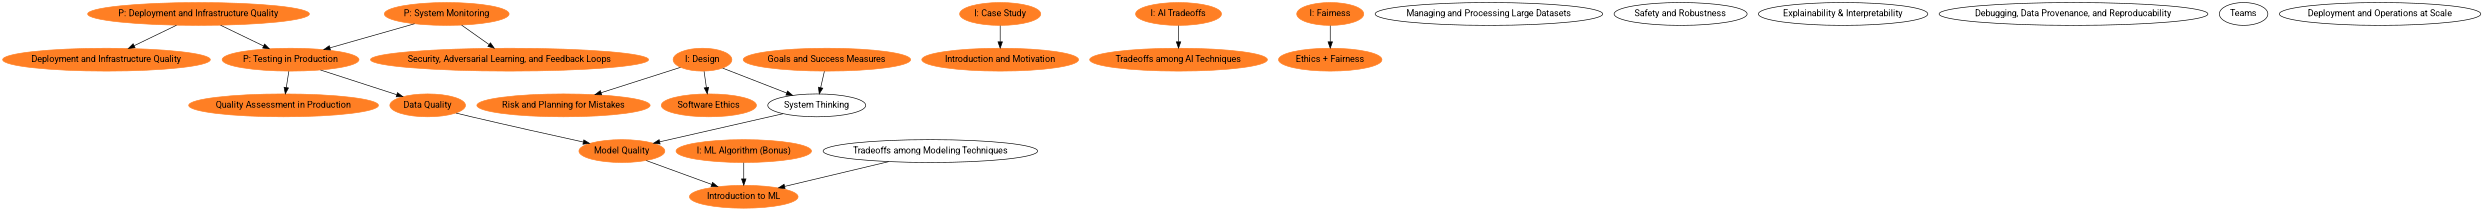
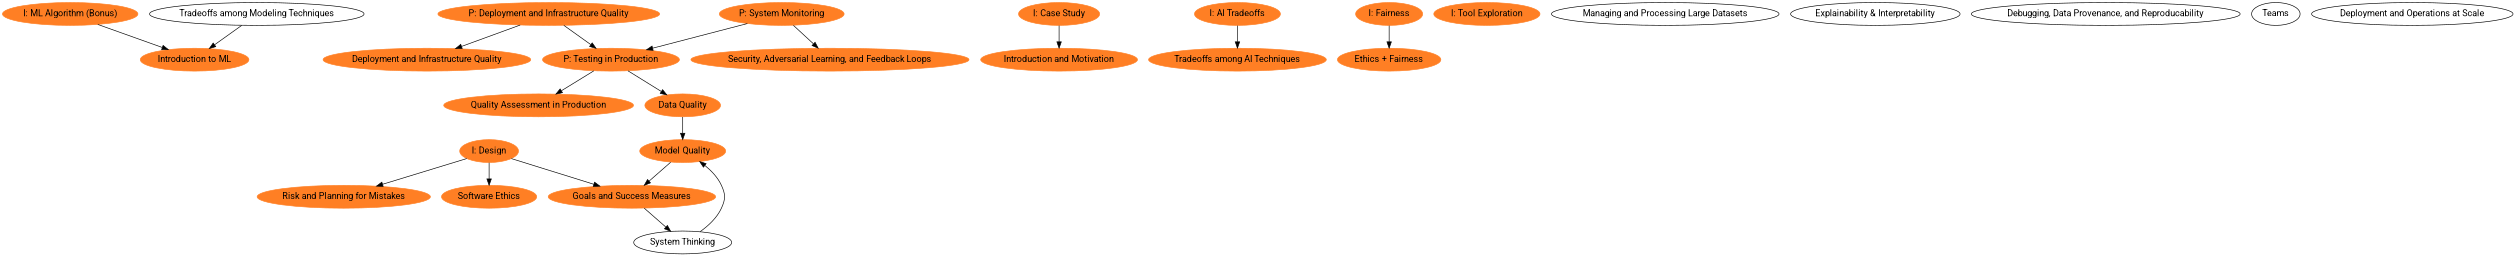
  digraph {
    fontname=Roboto
    node [color=chocolate1 fontname=Roboto style=filled]
    edge [fontname=Roboto]
    "Introduction to ML"
    "Model Quality"
    "I: ML Algorithm (Bonus)"
    "I: Case Study"
    "Introduction and Motivation"
    "I: AI Tradeoffs"
    "Tradeoffs among AI Techniques"
    "I: Design"
    "Goals and Success Measures"
    "Risk and Planning for Mistakes"
    n11 [label="Software Ethics"]
    "I: Fairness"
    "Ethics + Fairness"
+   "I: Tool Exploration"
    "P: Deployment and Infrastructure Quality"
    "Deployment and Infrastructure Quality"
    "P: Testing in Production"
    "Quality Assessment in Production"
    "Data Quality"
    "P: System Monitoring"
    "Security, Adversarial Learning, and Feedback Loops"
    "System Thinking" [color="" style=""]
    "Tradeoffs among Modeling Techniques" [color="" style=""]
    "Managing and Processing Large Datasets" [color="" style=""]
-   "Safety and Robustness" [color="" style=""]
    "Explainability & Interpretability" [color="" style=""]
    "Debugging, Data Provenance, and Reproducability" [color="" style=""]
    Teams [color="" style=""]
    "Deployment and Operations at Scale" [color="" style=""]
    subgraph sub_1 {
      "Introduction to ML"
      "Model Quality"
      "I: ML Algorithm (Bonus)"
      "I: Case Study"
      "Introduction and Motivation"
      "I: AI Tradeoffs"
      "Tradeoffs among AI Techniques"
      "I: Design"
      "Goals and Success Measures"
      "Risk and Planning for Mistakes"
      n11
      "I: Fairness"
      "Ethics + Fairness"
+     "I: Tool Exploration"
      "P: Deployment and Infrastructure Quality"
      "Deployment and Infrastructure Quality"
      "P: Testing in Production"
      "Quality Assessment in Production"
      "Data Quality"
      "P: System Monitoring"
      "Security, Adversarial Learning, and Feedback Loops"
    }
-   "Model Quality" -> "Introduction to ML"
+   "Model Quality" -> "Goals and Success Measures"
    "I: ML Algorithm (Bonus)" -> "Introduction to ML"
    "I: Case Study" -> "Introduction and Motivation"
    "I: AI Tradeoffs" -> "Tradeoffs among AI Techniques"
-   "I: Design" -> "System Thinking"
+   "I: Design" -> "Goals and Success Measures"
    "I: Design" -> "Risk and Planning for Mistakes"
    "I: Design" -> n11
    "Goals and Success Measures" -> "System Thinking"
    "I: Fairness" -> "Ethics + Fairness"
    "P: Deployment and Infrastructure Quality" -> "Deployment and Infrastructure Quality"
    "P: Deployment and Infrastructure Quality" -> "P: Testing in Production"
    "P: Testing in Production" -> "Quality Assessment in Production"
    "P: Testing in Production" -> "Data Quality"
    "Data Quality" -> "Model Quality"
    "P: System Monitoring" -> "P: Testing in Production"
    "P: System Monitoring" -> "Security, Adversarial Learning, and Feedback Loops"
    "System Thinking" -> "Model Quality"
    "Tradeoffs among Modeling Techniques" -> "Introduction to ML"
  }
